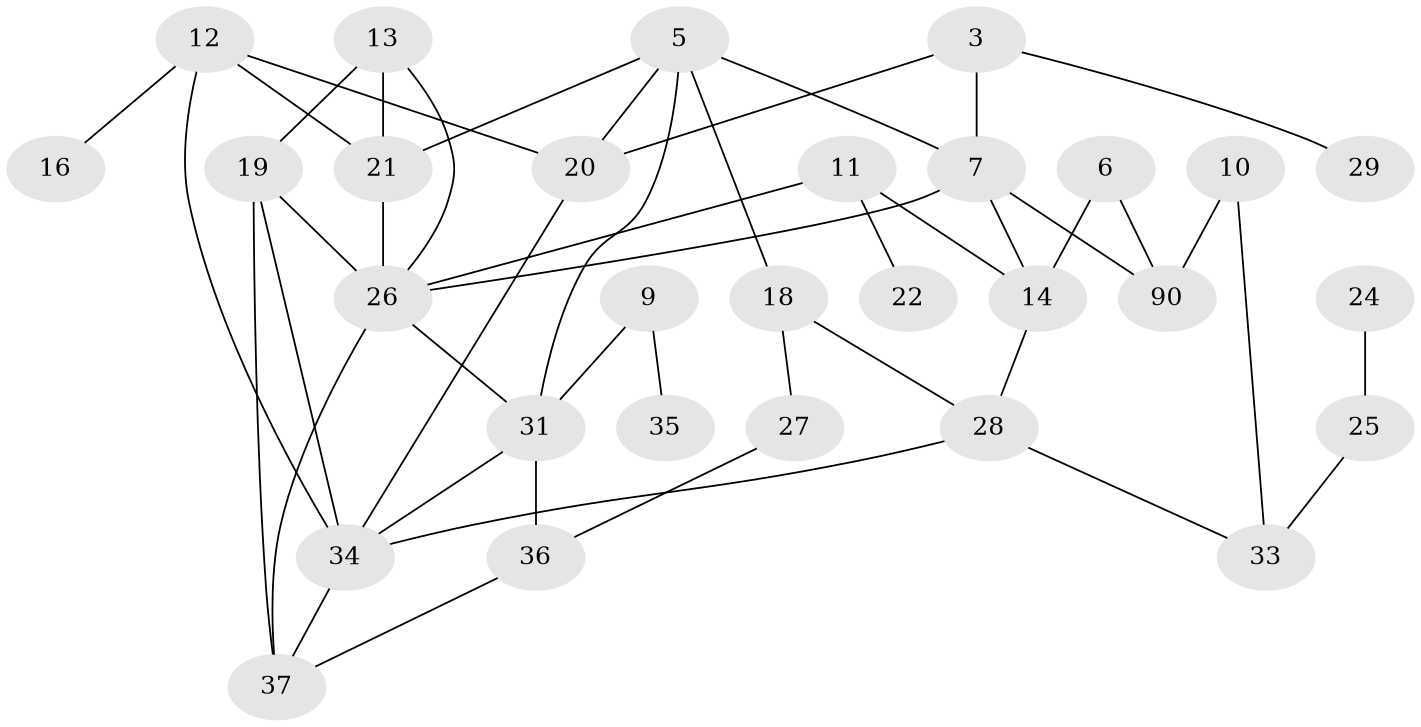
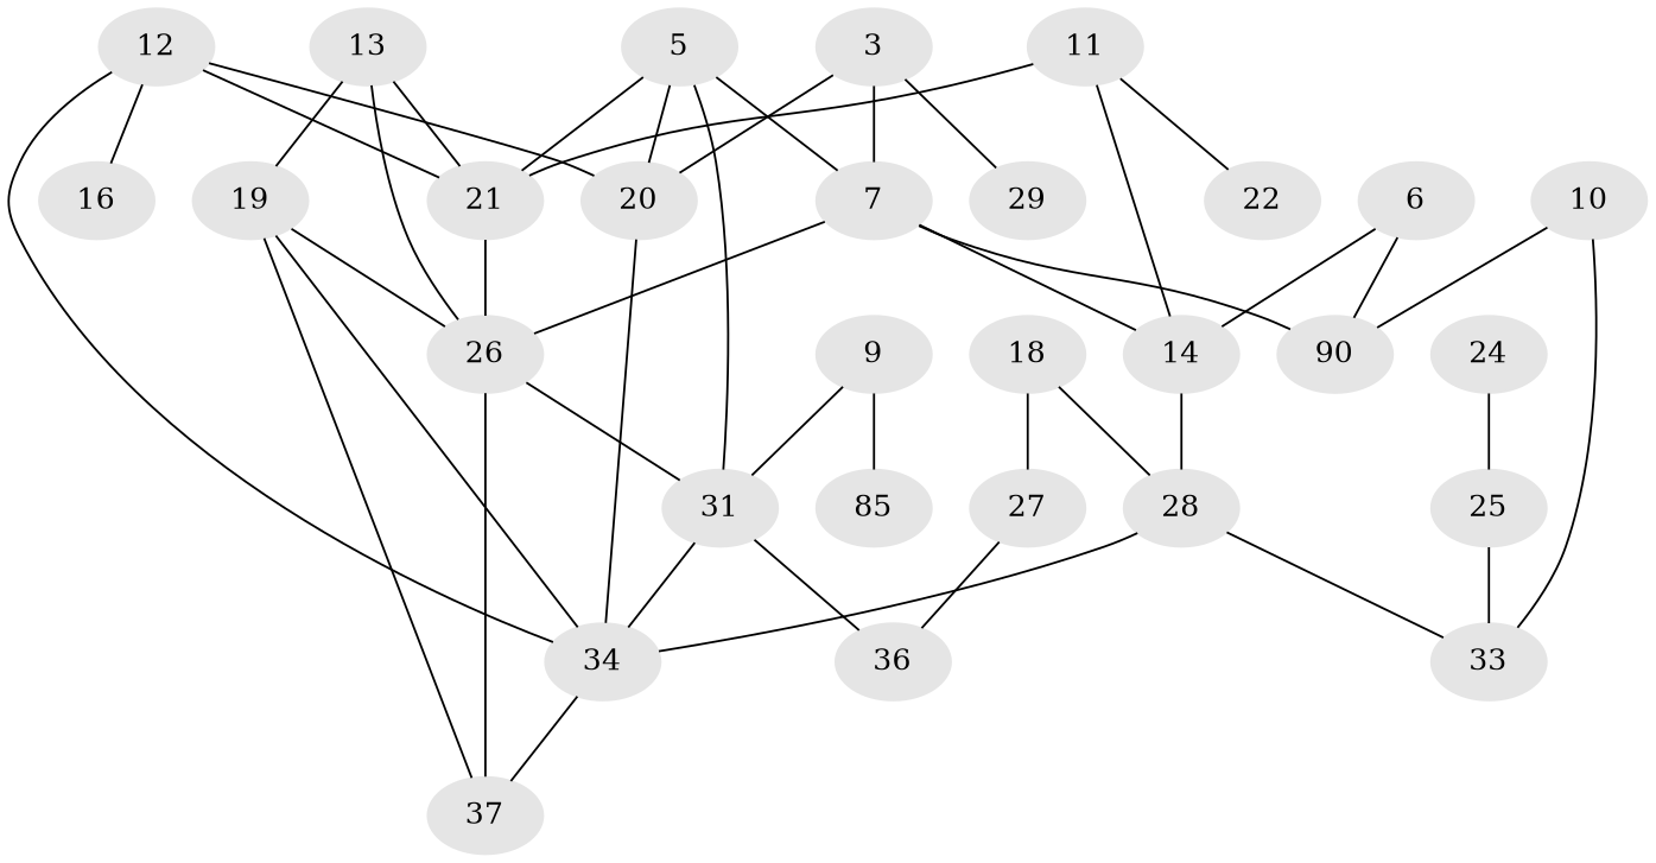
  graph {
    node [color=gray90 style=filled]
    edge [weight=1.0]
    3
    7
    20
    29
    14
    n6 [label=90]
    26
    34
    5
    18
    21
    31
    28
    27
    33
    36
    6
    37
    9
-   35
+   35 [label=85]
    10
    11
    22
    12
    16
    13
    19
    24
    25
    3 -- 7
    3 -- 20
    3 -- 29
    7 -- 14
    7 -- n6
    7 -- 26 [weight=2.0]
    20 -- 34
    14 -- 28
    26 -- 31
    26 -- 37
    34 -- 37
    5 -- 7
    5 -- 20
-   5 -- 18
    5 -- 21
    5 -- 31
    18 -- 28
    18 -- 27
    21 -- 26
    31 -- 34
    31 -- 36
    28 -- 34
    28 -- 33
    27 -- 36
-   36 -- 37
    6 -- 14
    6 -- n6
    9 -- 31
    9 -- 35
    10 -- n6
    10 -- 33
    11 -- 14
-   11 -- 26 [weight=2.0]
+   11 -- 21 [weight=2.0]
    11 -- 22
    12 -- 20
    12 -- 34
    12 -- 21
    12 -- 16
    13 -- 26
    13 -- 21
    13 -- 19
    19 -- 26
    19 -- 34
    19 -- 37
    24 -- 25
    25 -- 33
  }
